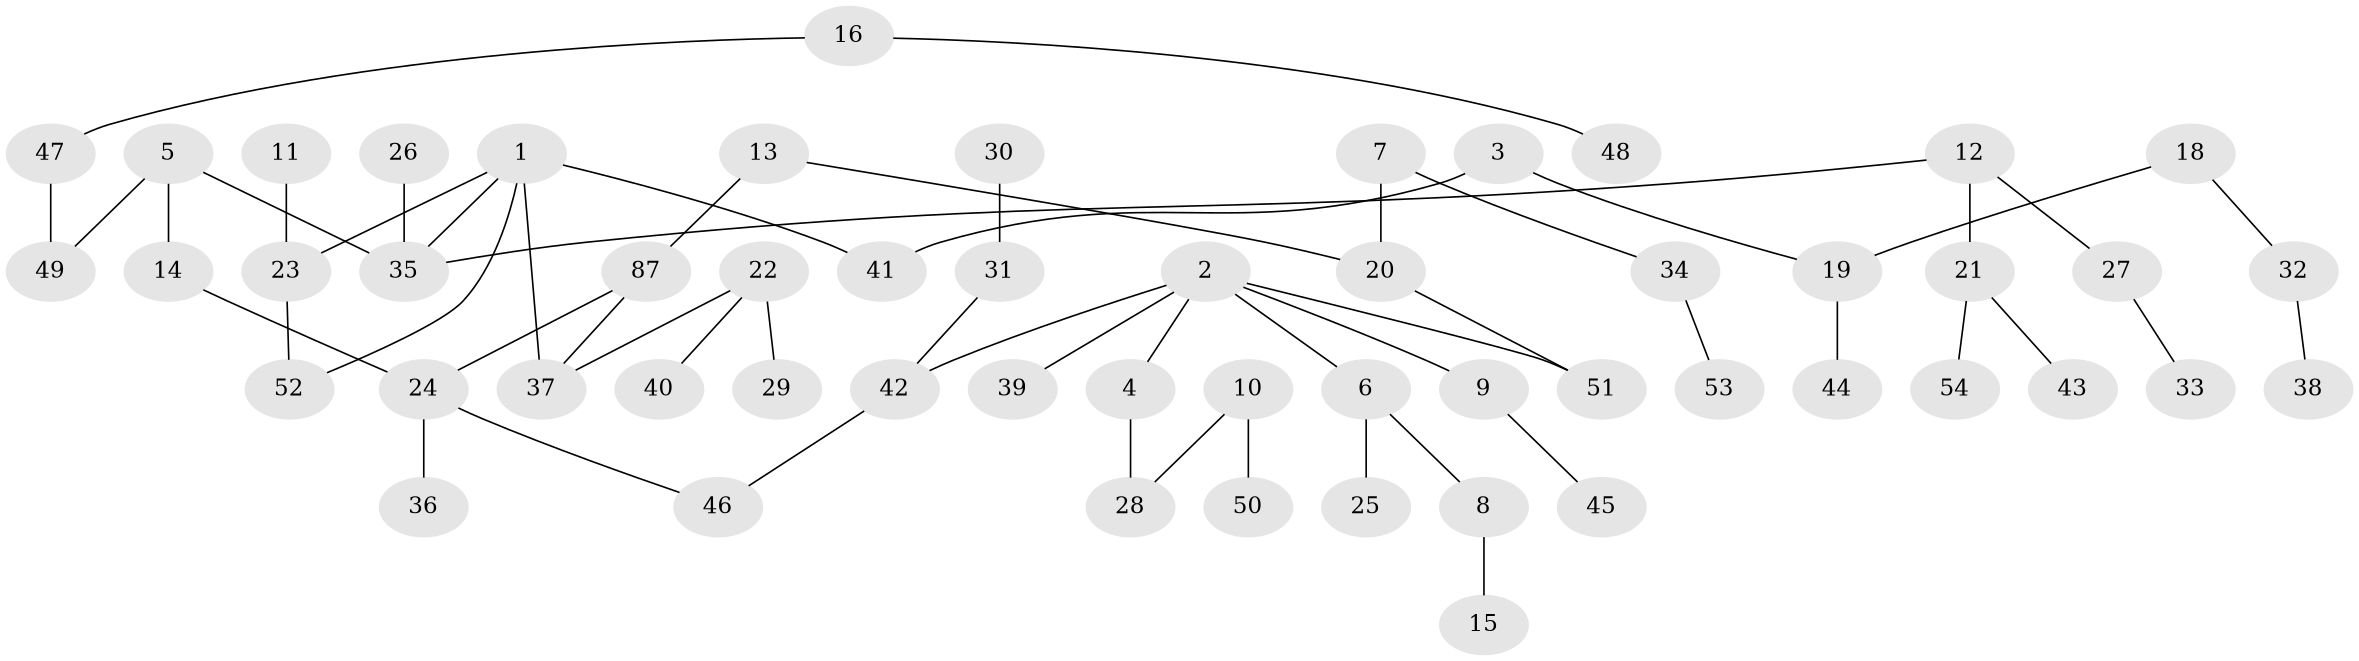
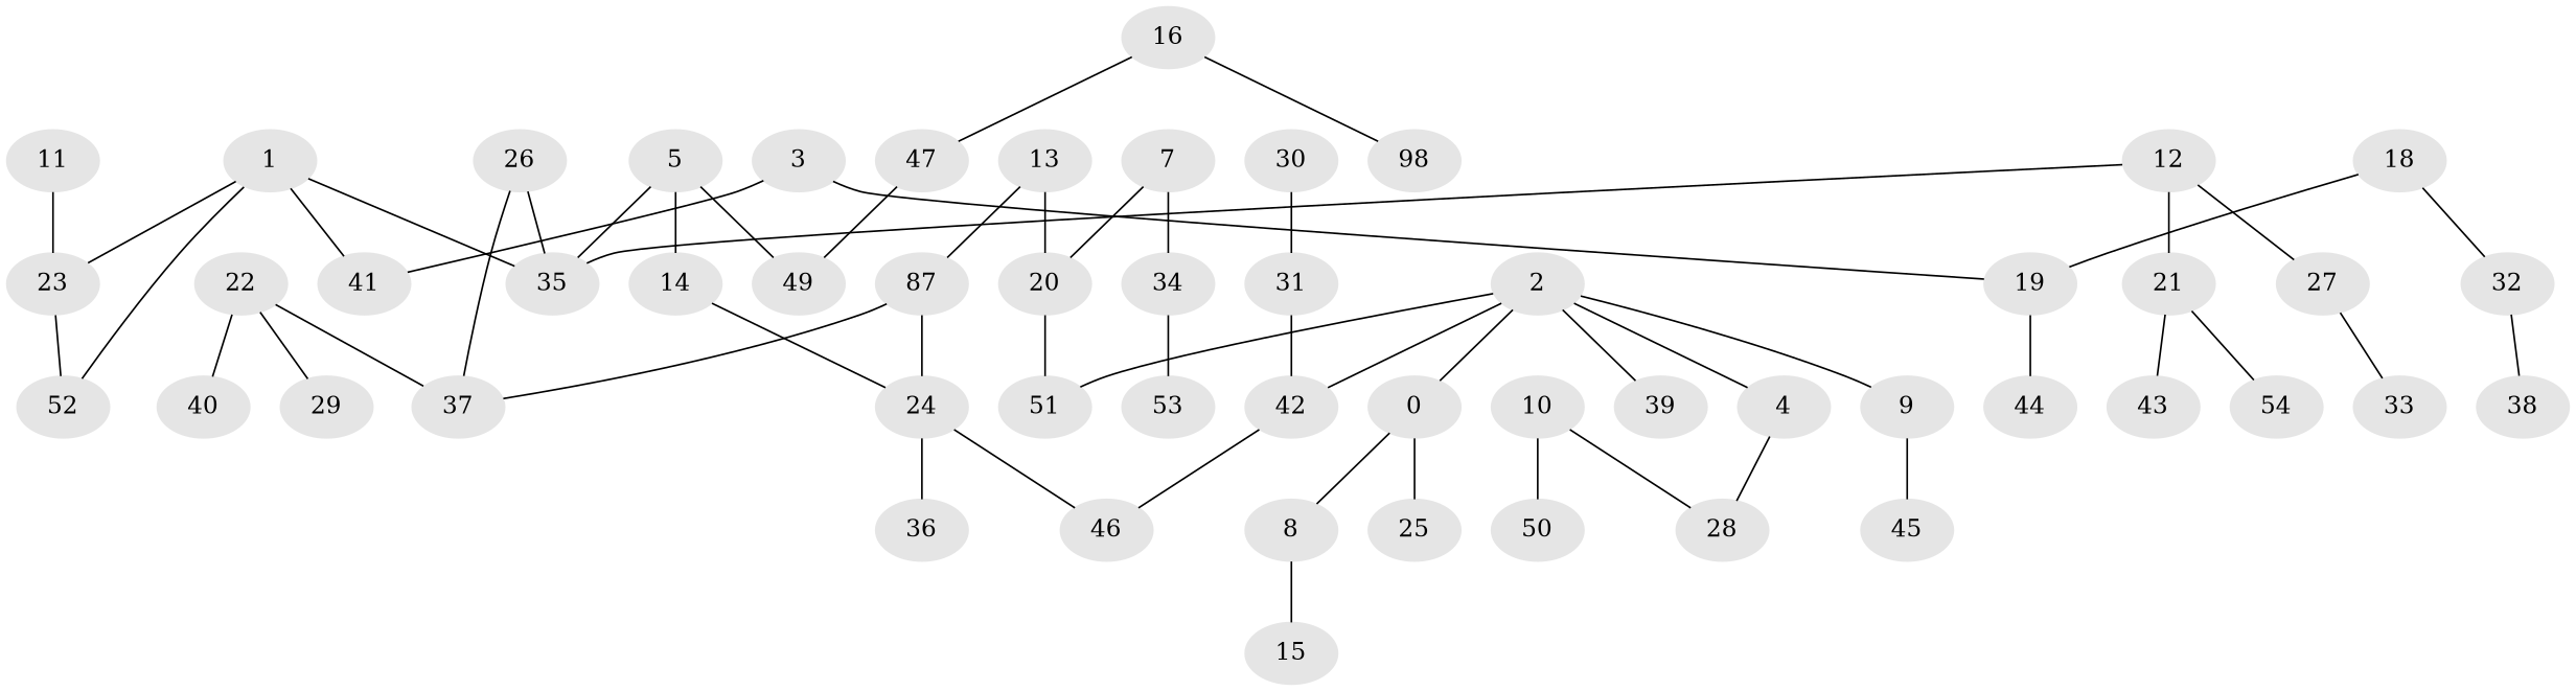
  graph {
    node [color=gray90 style=filled]
    edge [weight=1.0]
    1
    23
    35
    37
    41
    52
    2
    51
    4
-   6
+   6 [label=0]
    9
    39
    42
    28
    8
    25
    45
    46
    3
    19
    44
    5
    14
    49
    24
    15
    7
    20
    34
    53
    10
    50
    11
    12
    21
    27
    43
    54
    33
    13
    n41 [label=87]
    36
    16
    47
-   48
+   48 [label=98]
    18
    32
    38
    22
    29
    40
    26
    30
    31
    1 -- 23
    1 -- 35
-   1 -- 37
+   26 -- 37
    1 -- 41
    1 -- 52
    23 -- 52
    2 -- 51
    2 -- 4
    2 -- 6
    2 -- 9
    2 -- 39
    2 -- 42
    4 -- 28
    6 -- 8
    6 -- 25
    9 -- 45
    42 -- 46
    8 -- 15
    3 -- 41
    3 -- 19
    19 -- 44
    5 -- 35
    5 -- 14
    5 -- 49
    14 -- 24
    24 -- 46
    24 -- 36
    7 -- 20
    7 -- 34
    20 -- 51
    34 -- 53
    10 -- 28
    10 -- 50
    11 -- 23
    12 -- 35
    12 -- 21
    12 -- 27
    21 -- 43
    21 -- 54
    27 -- 33
    13 -- 20
    13 -- n41
    n41 -- 37
    n41 -- 24
    16 -- 47
    16 -- 48
    47 -- 49
    18 -- 19
    18 -- 32
    32 -- 38
    22 -- 37
    22 -- 29
    22 -- 40
    26 -- 35
    30 -- 31
    31 -- 42
  }
